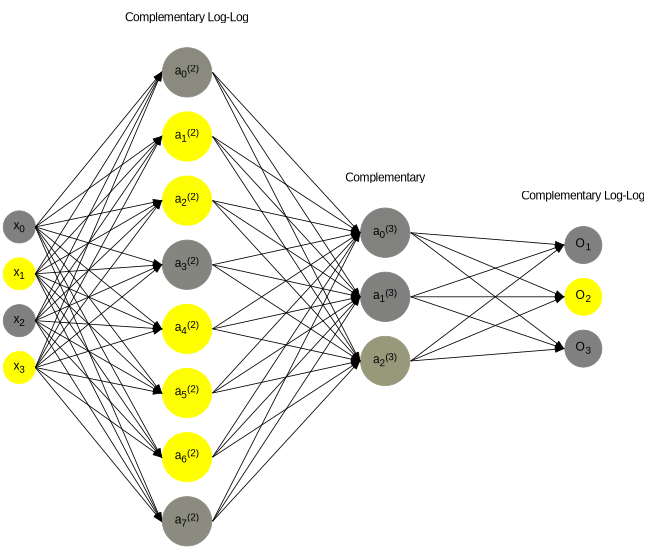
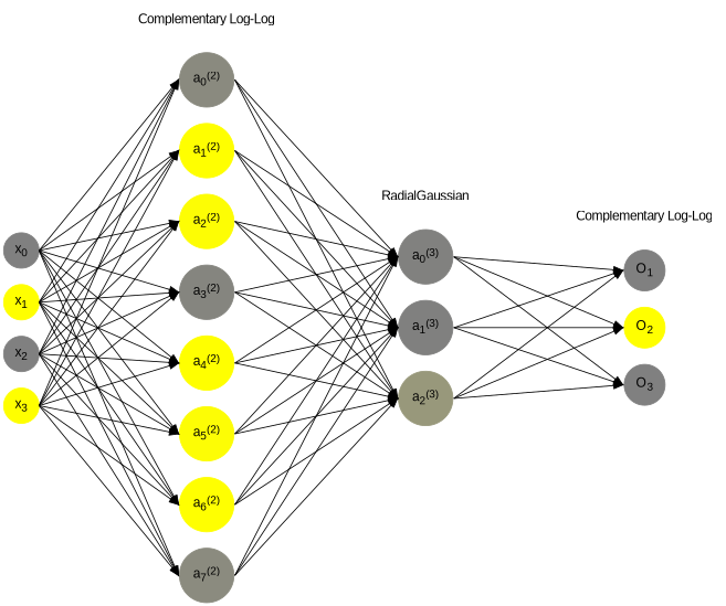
  digraph {
    rankdir=LR
    ranksep=1.4
    splines=false
    fontname="Liberation Sans"
    node [color="0.1667, 0.0, 0.5" fillcolor="0.1667, 0.0, 0.5" shape=circle style=filled fontname="Liberation Sans"]
    edge [headport=w style=solid tailport=e fontname="Liberation Sans"]
    n1 [label=<x<sub>0</sub>>]
    n2 [color="0.1667, 1.0, 1.0" fillcolor="0.1667, 1.0, 1.0" label=<x<sub>1</sub>>]
    n3 [label=<x<sub>2</sub>>]
    n4 [color="0.1667, 1.0, 1.0" fillcolor="0.1667, 1.0, 1.0" label=<x<sub>3</sub>>]
    n5 [color="0.1667, 0.084988, 0.542494" fillcolor="0.1667, 0.084988, 0.542494" label=<a<sub>0</sub><sup>(2)</sup>>]
    n6 [color="0.1667, 1.000000, 1.000000" fillcolor="0.1667, 1.000000, 1.000000" label=<a<sub>1</sub><sup>(2)</sup>>]
    n7 [color="0.1667, 0.983973, 0.991987" fillcolor="0.1667, 0.983973, 0.991987" label=<a<sub>2</sub><sup>(2)</sup>>]
    n8 [color="0.1667, 0.043453, 0.521727" fillcolor="0.1667, 0.043453, 0.521727" label=<a<sub>3</sub><sup>(2)</sup>>]
    n9 [color="0.1667, 0.998277, 0.999138" fillcolor="0.1667, 0.998277, 0.999138" label=<a<sub>4</sub><sup>(2)</sup>>]
    n10 [color="0.1667, 0.978204, 0.989102" fillcolor="0.1667, 0.978204, 0.989102" label=<a<sub>5</sub><sup>(2)</sup>>]
    n11 [color="0.1667, 0.995823, 0.997911" fillcolor="0.1667, 0.995823, 0.997911" label=<a<sub>6</sub><sup>(2)</sup>>]
    n12 [color="0.1667, 0.088056, 0.544028" fillcolor="0.1667, 0.088056, 0.544028" label=<a<sub>7</sub><sup>(2)</sup>>]
    n13 [color="0.1667, 0.015178, 0.507589" fillcolor="0.1667, 0.015178, 0.507589" label=<a<sub>0</sub><sup>(3)</sup>>]
    n14 [color="0.1667, 0.004189, 0.502095" fillcolor="0.1667, 0.004189, 0.502095" label=<a<sub>1</sub><sup>(3)</sup>>]
    n15 [color="0.1667, 0.193427, 0.596714" fillcolor="0.1667, 0.193427, 0.596714" label=<a<sub>2</sub><sup>(3)</sup>>]
    n16 [label=<O<sub>1</sub>>]
    n17 [color="0.1667, 1.0, 1.0" fillcolor="0.1667, 1.0, 1.0" label=<O<sub>2</sub>>]
    n18 [label=<O<sub>3</sub>>]
    n19 [label="Complementary Log-Log" shape=plaintext color="" fillcolor="" style=""]
-   n20 [label=Complementary shape=plaintext color="" fillcolor="" style=""]
+   n20 [label=RadialGaussian shape=plaintext color="" fillcolor="" style=""]
    n21 [label="Complementary Log-Log" shape=plaintext color="" fillcolor="" style=""]
    subgraph sub_1 {
      n1
    }
    subgraph sub_2 {
      n2
    }
    subgraph sub_3 {
      n3
    }
    subgraph sub_4 {
      n4
    }
    subgraph sub_5 {
      n5
    }
    subgraph sub_6 {
      n6
    }
    subgraph sub_7 {
      n7
    }
    subgraph sub_8 {
      n8
    }
    subgraph sub_9 {
      n9
    }
    subgraph sub_10 {
      n10
    }
    subgraph sub_11 {
      n11
    }
    subgraph sub_12 {
      n12
    }
    subgraph sub_13 {
      n13
    }
    subgraph sub_14 {
      n14
    }
    subgraph sub_15 {
      n15
    }
    subgraph sub_16 {
      n16
    }
    subgraph sub_17 {
      n17
    }
    subgraph sub_18 {
      n18
    }
    subgraph sub_19 {
      rank=same
      n1
      n2
      n3
      n4
    }
    subgraph sub_20 {
      rank=same
      n5
      n6
      n7
      n8
      n9
      n10
      n11
      n12
    }
    subgraph sub_21 {
      rank=same
      n13
      n14
      n15
    }
    subgraph sub_22 {
      rank=same
      n16
      n17
      n18
    }
    subgraph sub_23 {
      rank=same
      n5
      n19
    }
    subgraph sub_24 {
      rank=same
      n13
      n20
    }
    subgraph sub_25 {
      rank=same
      n16
      n21
    }
    n1 -> n2 [style=invis]
    n1 -> n5
    n1 -> n6
    n1 -> n7
    n1 -> n8
    n1 -> n9
    n1 -> n10
    n1 -> n11
    n1 -> n12
    n2 -> n3 [style=invis]
    n2 -> n5
    n2 -> n6
    n2 -> n7
    n2 -> n8
    n2 -> n9
    n2 -> n10
    n2 -> n11
    n2 -> n12
    n3 -> n4 [style=invis]
    n3 -> n5
    n3 -> n6
    n3 -> n7
    n3 -> n8
    n3 -> n9
    n3 -> n10
    n3 -> n11
    n3 -> n12
    n4 -> n5
    n4 -> n6
    n4 -> n7
    n4 -> n8
    n4 -> n9
    n4 -> n10
    n4 -> n11
    n4 -> n12
    n5 -> n6 [style=invis]
    n5 -> n13
    n5 -> n14
    n5 -> n15
    n6 -> n7 [style=invis]
    n6 -> n13
    n6 -> n14
    n6 -> n15
    n7 -> n8 [style=invis]
    n7 -> n13
    n7 -> n14
    n7 -> n15
    n8 -> n9 [style=invis]
    n8 -> n13
    n8 -> n14
    n8 -> n15
    n9 -> n10 [style=invis]
    n9 -> n13
    n9 -> n14
    n9 -> n15
    n10 -> n11 [style=invis]
    n10 -> n13
    n10 -> n14
    n10 -> n15
    n11 -> n12 [style=invis]
    n11 -> n13
    n11 -> n14
    n11 -> n15
    n12 -> n13
    n12 -> n14
    n12 -> n15
    n13 -> n14 [style=invis]
    n13 -> n16
    n13 -> n17
    n13 -> n18
    n14 -> n15 [style=invis]
    n14 -> n16
    n14 -> n17
    n14 -> n18
    n15 -> n16
    n15 -> n17
    n15 -> n18
    n16 -> n17 [style=invis]
    n17 -> n18 [style=invis]
    n19 -> n5 [style=invis]
    n20 -> n13 [style=invis]
    n21 -> n16 [style=invis]
  }
